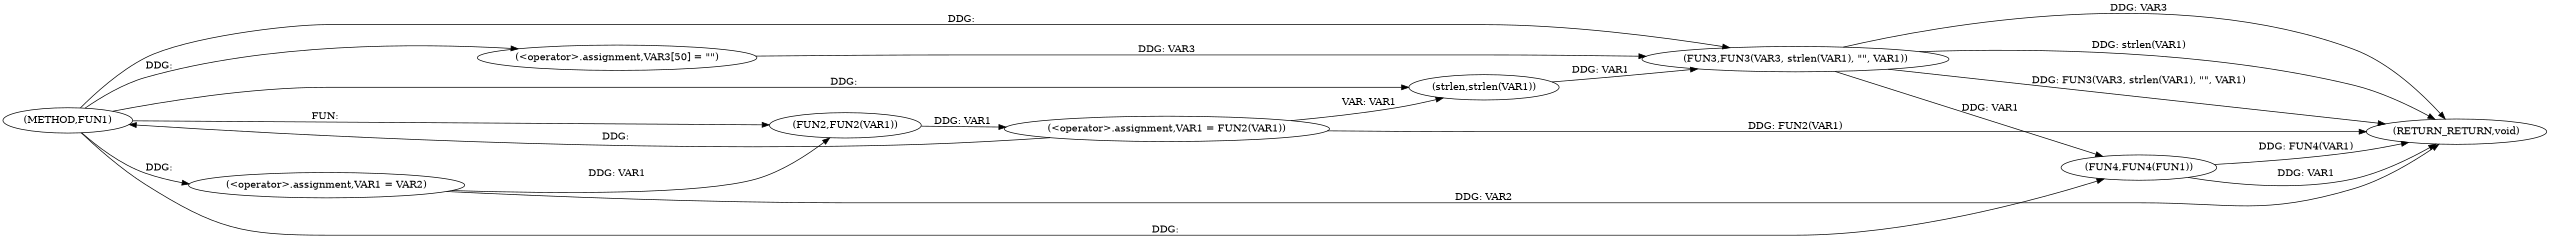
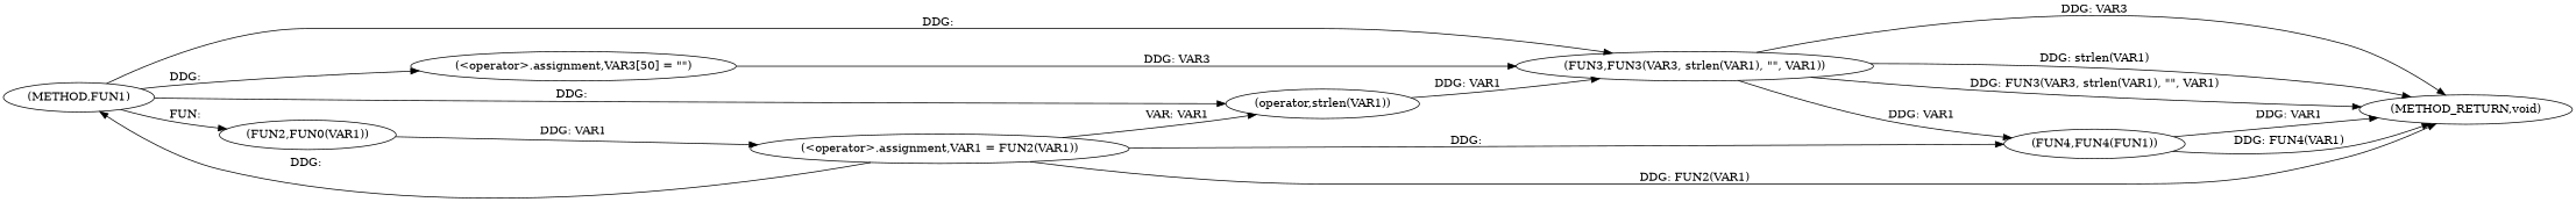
  digraph {
    rankdir=LR
    n1 [label="(METHOD,FUN1)"]
-   n2 [label="(<operator>.assignment,VAR1 = VAR2)"]
-   n3 [label="(FUN2,FUN2(VAR1))"]
+   n3 [label="(FUN2,FUN0(VAR1))"]
    n4 [label="(<operator>.assignment,VAR3[50] = \"\")"]
    n5 [label="(FUN3,FUN3(VAR3, strlen(VAR1), \"\", VAR1))"]
-   n6 [label="(strlen,strlen(VAR1))"]
+   n6 [label="(operator,strlen(VAR1))"]
    n7 [label="(FUN4,FUN4(FUN1))"]
-   n8 [label="(RETURN_RETURN,void)"]
+   n8 [label="(METHOD_RETURN,void)"]
    n9 [label="(<operator>.assignment,VAR1 = FUN2(VAR1))"]
-   n1 -> n2 [label="DDG: "]
    n1 -> n3 [label="FUN: "]
    n1 -> n4 [label="DDG: "]
    n1 -> n5 [label="DDG: "]
    n1 -> n6 [label="DDG: "]
-   n1 -> n7 [label="DDG: "]
-   n2 -> n3 [label="DDG: VAR1"]
-   n2 -> n8 [label="DDG: VAR2"]
+   n9 -> n7 [label="DDG: "]
    n3 -> n9 [label="DDG: VAR1"]
    n4 -> n5 [label="DDG: VAR3"]
    n5 -> n7 [label="DDG: VAR1"]
    n5 -> n8 [label="DDG: VAR3"]
    n5 -> n8 [label="DDG: strlen(VAR1)"]
    n5 -> n8 [label="DDG: FUN3(VAR3, strlen(VAR1), \"\", VAR1)"]
    n6 -> n5 [label="DDG: VAR1"]
    n7 -> n8 [label="DDG: VAR1"]
    n7 -> n8 [label="DDG: FUN4(VAR1)"]
    n9 -> n1 [label="DDG: "]
    n9 -> n6 [label="VAR: VAR1"]
    n9 -> n8 [label="DDG: FUN2(VAR1)"]
  }
